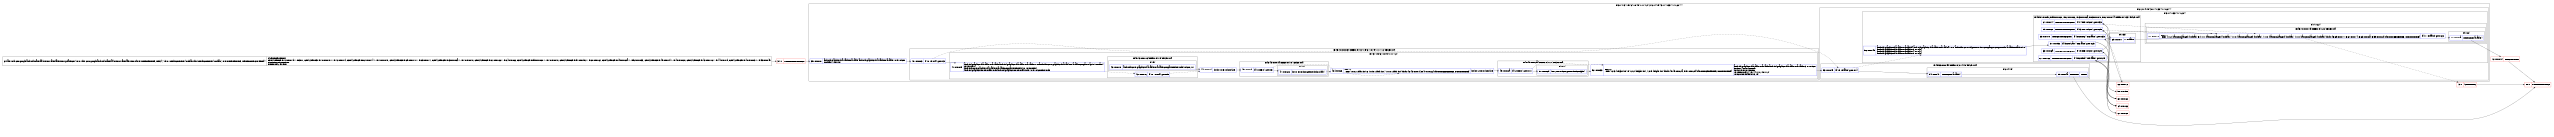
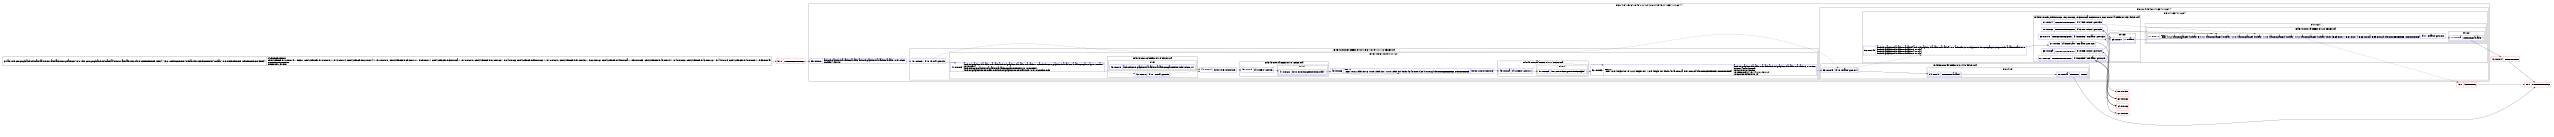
  digraph {
    rankdir=LR
    node [color=blue shape=record]
    n1 [label="{43\:\ 0x0018|androidx.core.graphics.drawable.DrawableCompat.setTintMode(r8.icon, r0)\l}"]
    n2 [label="{42\:\ 0x0016|if (r0 != null) goto L5\l}"]
    n3 [label="{47\:\ 0x0022|int r0 = r8.icon.getIntrinsicWidth()\l}"]
    n4 [label="{45\:\ 0x001f|if (r0 == 0) goto L8\l}"]
    n5 [label="{51\:\ 0x002d|int r2 = r8.icon.getIntrinsicHeight()\l}"]
    n6 [label="{49\:\ 0x002a|if (r2 == 0) goto L11\l}"]
    n7 [label="{41\:\ 0x0005|android.graphics.drawable.Drawable android.graphics.drawable.Drawable r0 = androidx.core.graphics.drawable.DrawableCompat.wrap(r0).mutate()\lr8.icon = r0\landroidx.core.graphics.drawable.DrawableCompat.setTintList(r0, r8.iconTint)\landroid.graphics.PorterDuff$Mode android.graphics.PorterDuff.Mode r0 = r8.iconTintMode\l}"]
    n8 [label="{44\:\ 0x001d|int int r0 = r8.iconSize\l}"]
    n9 [label="{48\:\ 0x0028|PHI: r0 \l  PHI: (r0v6 'width' int) = (r0v5 'width' int), (r0v8 'width' int) binds: [B:45:0x001f, B:47:0x0022] A[DONT_GENERATE, DONT_INLINE]\l|int int r2 = r8.iconSize\l}"]
    n10 [label="{52\:\ 0x0033|PHI: r2 \l  PHI: (r2v3 'height' int) = (r2v2 'height' int), (r2v5 'height' int) binds: [B:49:0x002a, B:51:0x002d] A[DONT_GENERATE, DONT_INLINE]\l|android.graphics.drawable.Drawable android.graphics.drawable.Drawable r3 = r8.icon\lint int r4 = r8.iconLeft\lint int r5 = r8.iconTop\lr3.setBounds(r4, r5, r4 + r0, r5 + r2)\lr8.icon.setVisible(true, r9)\l}"]
    n11 [label="{40\:\ 0x0003|if (r0 != null) goto L3\l}"]
    n12 [label="{54\:\ 0x0047|resetIconDrawable()\l}"]
    n13 [label="{55\:\ 0x004a|RETURN\l|return\l}"]
    n14 [label="{53\:\ 0x0045|if (r9 != false) goto L14\l}"]
    n15 [label="{69\:\ 0x0077|r1 = false\l}"]
    n16 [label="{57\:\ 0x005c|if (isIconStart() == false) goto L25\l}"]
    n17 [label="{59\:\ 0x0060|ADDED_TO_REGION\l|if (r3 == r8.icon) goto L25\l}"]
    n18 [label="{61\:\ 0x0066|ADDED_TO_REGION\l|if (isIconEnd() == false) goto L29\l}"]
    n19 [label="{63\:\ 0x006a|ADDED_TO_REGION\l|if (r5 == r8.icon) goto L29\l}"]
    n20 [label="{65\:\ 0x0070|ADDED_TO_REGION\l|if (isIconTop() == false) goto L33\l}"]
    n21 [label="{67\:\ 0x0074|ADDED_TO_REGION\l|if (r4 == r8.icon) goto L33\l}"]
    n22 [label="{71\:\ 0x007a|resetIconDrawable()\l}"]
    n23 [label="{70\:\ 0x0078|PHI: r1 \l  PHI: (r1v2 'hasIconChanged' boolean) = (r1v1 'hasIconChanged' boolean), (r1v0 'hasIconChanged' boolean), (r1v0 'hasIconChanged' boolean), (r1v0 'hasIconChanged' boolean) binds: [B:69:0x0077, B:67:0x0074, B:63:0x006a, B:59:0x0060] A[DONT_GENERATE, DONT_INLINE]\l|if (r1 != false) goto L22\l}"]
    n24 [label="{56\:\ 0x004b|android.graphics.drawable.Drawable[] android.graphics.drawable.Drawable[] r0 = androidx.core.widget.TextViewCompat.getCompoundDrawablesRelative(r8)\landroid.graphics.drawable.Drawable r3 = r0[0]\landroid.graphics.drawable.Drawable r4 = r0[1]\landroid.graphics.drawable.Drawable r5 = r0[2]\l}"]
    n25 [label="{39\:\ 0x0000|android.graphics.drawable.Drawable android.graphics.drawable.Drawable r0 = r8.icon\lboolean r1 = true\l}"]
    n26 [color=red label="{38\:\ ?|MTH_EXIT_BLOCK\l}"]
    n27 [color=red label="{58\:\ 0x005e}"]
    n28 [color=red label="{60\:\ 0x0062}"]
    n29 [color=red label="{62\:\ 0x0068}"]
    n30 [color=red label="{64\:\ 0x006c}"]
-   n31 [color=red label="{66\:\ 0x0072}"]
    n32 [color=red label="{72\:\ 0x007d|ORIG_RETURN\l}"]
    n33 [color=red label="{73\:\ ?|SYNTHETIC\l}"]
    n34 [color=red label="{37\:\ ?|MTH_ENTER_BLOCK\l}"]
    n35 [label="{private void com.google.android.material.button.MaterialButton.updateIcon((r8v0 'this' com.google.android.material.button.MaterialButton A[IMMUTABLE_TYPE, THIS]), (r9v0 'needsIconReset' boolean A[D('needsIconReset' boolean), IMMUTABLE_TYPE, METHOD_ARGUMENT]))  | USE_LINES_HINTS\lCROSS_EDGE: B:72:0x007d \-\> B:38:?, CROSS_EDGE: B:70:0x0078 \-\> B:72:0x007d, CROSS_EDGE: B:67:0x0074 \-\> B:70:0x0078, CROSS_EDGE: B:65:0x0070 \-\> B:69:0x0077, CROSS_EDGE: B:63:0x006a \-\> B:70:0x0078, CROSS_EDGE: B:61:0x0066 \-\> B:64:0x006c, CROSS_EDGE: B:59:0x0060 \-\> B:70:0x0078, CROSS_EDGE: B:57:0x005c \-\> B:60:0x0062, CROSS_EDGE: B:49:0x002a \-\> B:52:0x0033, CROSS_EDGE: B:45:0x001f \-\> B:48:0x0028, CROSS_EDGE: B:42:0x0016 \-\> B:44:0x001d, CROSS_EDGE: B:40:0x0003 \-\> B:53:0x0045\lINLINE_NOT_NEEDED\lTYPE_VARS: EMPTY\l}" color=""]
    subgraph cluster_1 {
      label="R(3:1|(7:3|(1:5)|6|(1:8)|9|(1:11)|12)|(2:(2:14|15)|(3:17|(1:33)|(1:(1:22)))))"
      n25
      subgraph cluster_2 {
        label="IF [B:40:0x0003] THEN: R(7:3|(1:5)|6|(1:8)|9|(1:11)|12) ELSE: null"
        n11
        subgraph cluster_3 {
          label="R(7:3|(1:5)|6|(1:8)|9|(1:11)|12)"
          n7
          n8
          n9
          n10
          subgraph cluster_4 {
            label="IF [B:42:0x0016] THEN: R(1:5) ELSE: null"
            n2
            subgraph cluster_5 {
              label="R(1:5)"
              n1
            }
          }
          subgraph cluster_6 {
            label="IF [B:45:0x001f] THEN: R(1:8) ELSE: null"
            n4
            subgraph cluster_7 {
              label="R(1:8)"
              n3
            }
          }
          subgraph cluster_8 {
            label="IF [B:49:0x002a] THEN: R(1:11) ELSE: null"
            n6
            subgraph cluster_9 {
              label="R(1:11)"
              n5
            }
          }
        }
      }
      subgraph cluster_10 {
        label="R(2:(2:14|15)|(3:17|(1:33)|(1:(1:22))))"
        subgraph cluster_11 {
          label="IF [B:53:0x0045] THEN: R(2:14|15) ELSE: null"
          n14
          subgraph cluster_12 {
            label="R(2:14|15)"
            n12
            n13
          }
        }
        subgraph cluster_13 {
          label="R(3:17|(1:33)|(1:(1:22)))"
          n24
          subgraph cluster_14 {
            label="IF [B:57:0x005c, B:59:0x0060, B:61:0x0066, B:63:0x006a, B:65:0x0070, B:67:0x0074] THEN: R(1:33) ELSE: null"
            n16
            n17
            n18
            n19
            n20
            n21
            subgraph cluster_15 {
              label="R(1:33)"
              n15
            }
          }
          subgraph cluster_16 {
            label="R(1:(1:22))"
            subgraph cluster_17 {
              label="IF [B:70:0x0078] THEN: R(1:22) ELSE: null"
              n23
              subgraph cluster_18 {
                label="R(1:22)"
                n22
              }
            }
          }
        }
      }
    }
    n1 -> n8
    n2 -> n8 [style=dashed]
    n3 -> n9
    n4 -> n3
    n4 -> n9 [style=dashed]
    n5 -> n10
    n6 -> n5
    n6 -> n10 [style=dashed]
    n7 -> n2 [style=dashed]
    n8 -> n4
    n9 -> n6
    n10 -> n14
    n11 -> n7
    n11 -> n14 [style=dashed]
    n12 -> n13
    n13 -> n26
    n14 -> n12
    n14 -> n24 [style=dashed]
    n15 -> n23
    n16 -> n27 [style=dashed]
    n16 -> n28
    n17 -> n23 [style=dashed]
    n17 -> n28
    n18 -> n29 [style=solid]
    n18 -> n30
    n19 -> n23 [style=solid]
    n19 -> n30
    n20 -> n15
-   n20 -> n31 [style=dashed]
    n21 -> n15
    n21 -> n23 [style=dashed]
    n22 -> n32
    n23 -> n22 [style=dashed]
    n23 -> n33 [style=dashed]
    n24 -> n16
    n25 -> n11
    n27 -> n17
    n28 -> n18
    n29 -> n19 [style=dashed]
    n30 -> n20
-   n31 -> n21
    n32 -> n26
    n33 -> n26
    n34 -> n25
    n35 -> n34
  }
